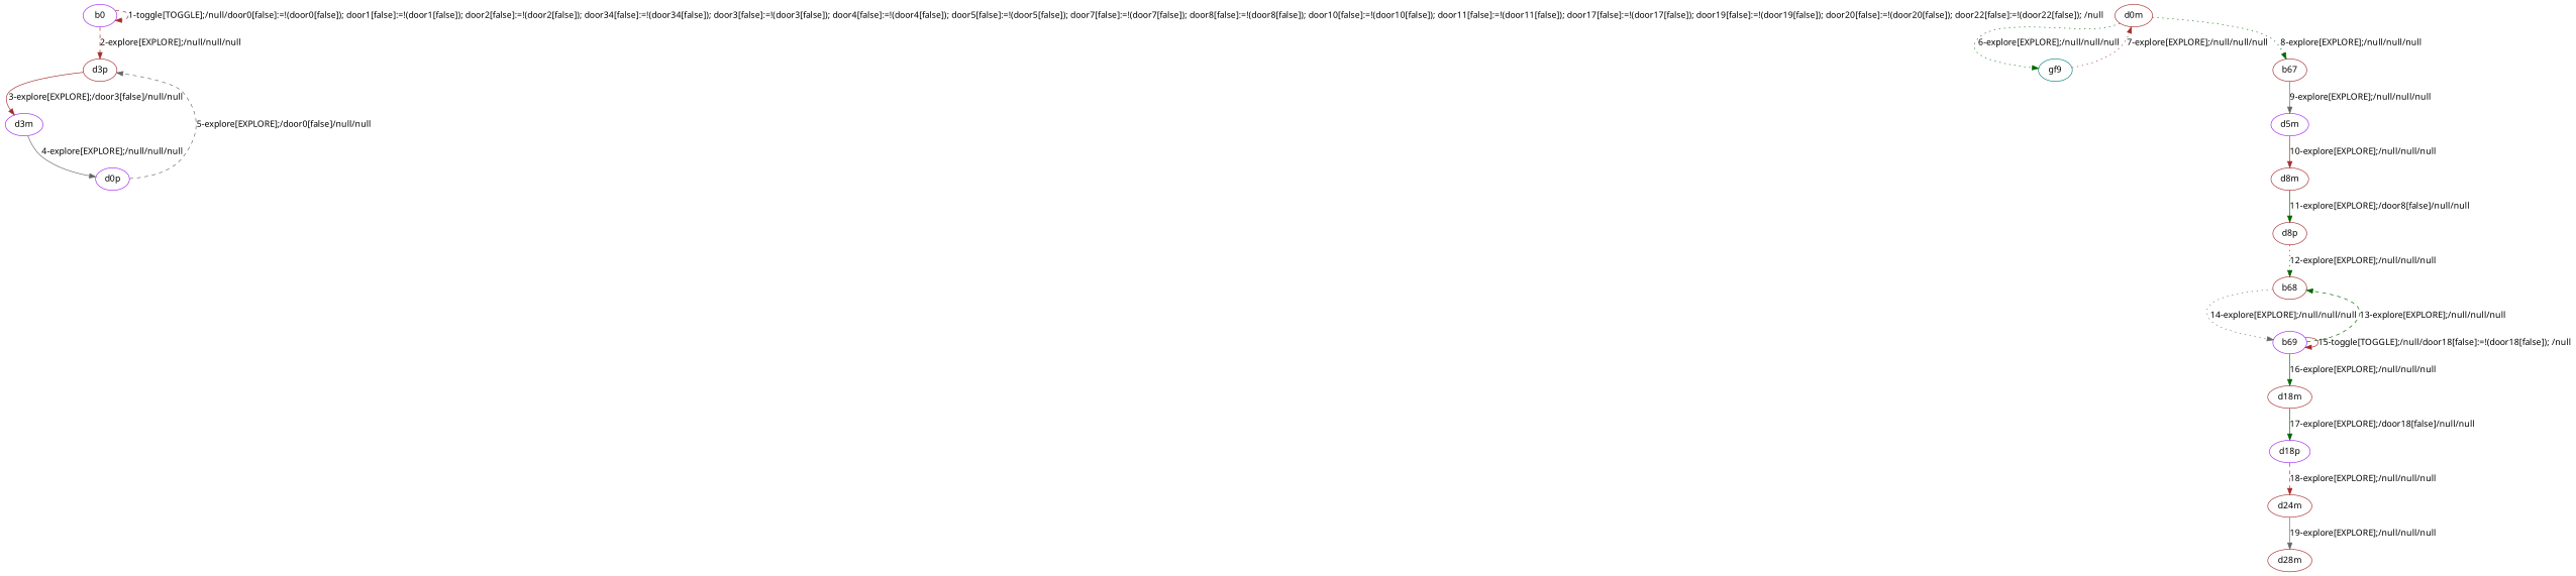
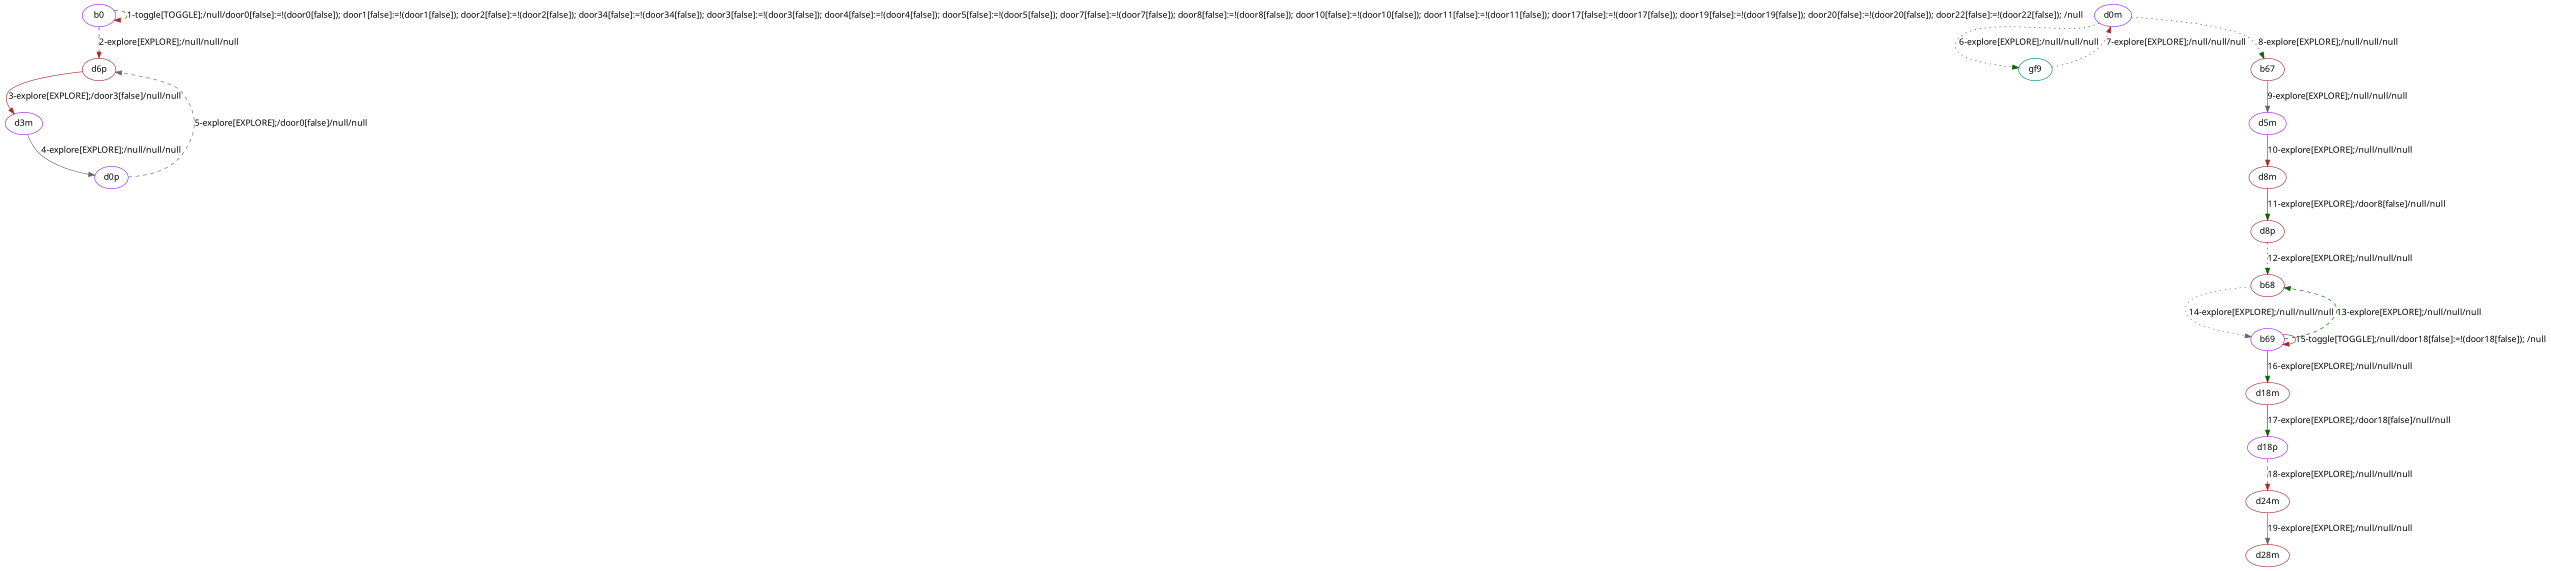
  digraph {
    fontname="Noto Sans"
    node [color=brown fontname="Noto Sans"]
    edge [color=brown fontname="Noto Sans" style=solid]
    b0 [color=purple]
-   d3p
+   d3p [label=d6p]
    d3m [color=purple]
    d0p [color=purple]
-   d0m
+   d0m [color=purple]
    gf9 [color=teal]
    b67
    d5m [color=purple]
    d8m
    d8p
    b68
    b69 [color=purple]
    d18m
    d18p [color=purple]
    d24m
    d28m
    b0 -> b0 [label="1-toggle[TOGGLE];/null/door0[false]:=!(door0[false]); door1[false]:=!(door1[false]); door2[false]:=!(door2[false]); door34[false]:=!(door34[false]); door3[false]:=!(door3[false]); door4[false]:=!(door4[false]); door5[false]:=!(door5[false]); door7[false]:=!(door7[false]); door8[false]:=!(door8[false]); door10[false]:=!(door10[false]); door11[false]:=!(door11[false]); door17[false]:=!(door17[false]); door19[false]:=!(door19[false]); door20[false]:=!(door20[false]); door22[false]:=!(door22[false]); /null" style=dashed]
    b0 -> d3p [label="2-explore[EXPLORE];/null/null/null" style=dashed]
    d3p -> d3m [label="3-explore[EXPLORE];/door3[false]/null/null"]
    d3m -> d0p [color=gray40 label="4-explore[EXPLORE];/null/null/null"]
    d0p -> d3p [color=gray40 label="5-explore[EXPLORE];/door0[false]/null/null" style=dashed]
    d0m -> gf9 [color=darkgreen label="6-explore[EXPLORE];/null/null/null" style=dotted]
    d0m -> b67 [color=darkgreen label="8-explore[EXPLORE];/null/null/null" style=dotted]
    gf9 -> d0m [label="7-explore[EXPLORE];/null/null/null" style=dotted]
    b67 -> d5m [color=gray40 label="9-explore[EXPLORE];/null/null/null"]
    d5m -> d8m [label="10-explore[EXPLORE];/null/null/null"]
    d8m -> d8p [color=darkgreen label="11-explore[EXPLORE];/door8[false]/null/null"]
    d8p -> b68 [color=darkgreen label="12-explore[EXPLORE];/null/null/null" style=dotted]
    b68 -> b69 [color=gray40 label="14-explore[EXPLORE];/null/null/null" style=dotted]
    b69 -> b68 [color=darkgreen label="13-explore[EXPLORE];/null/null/null" style=dashed]
    b69 -> b69 [label="15-toggle[TOGGLE];/null/door18[false]:=!(door18[false]); /null"]
    b69 -> d18m [color=darkgreen label="16-explore[EXPLORE];/null/null/null"]
    d18m -> d18p [color=darkgreen label="17-explore[EXPLORE];/door18[false]/null/null"]
    d18p -> d24m [label="18-explore[EXPLORE];/null/null/null" style=dashed]
    d24m -> d28m [color=gray40 label="19-explore[EXPLORE];/null/null/null"]
  }
